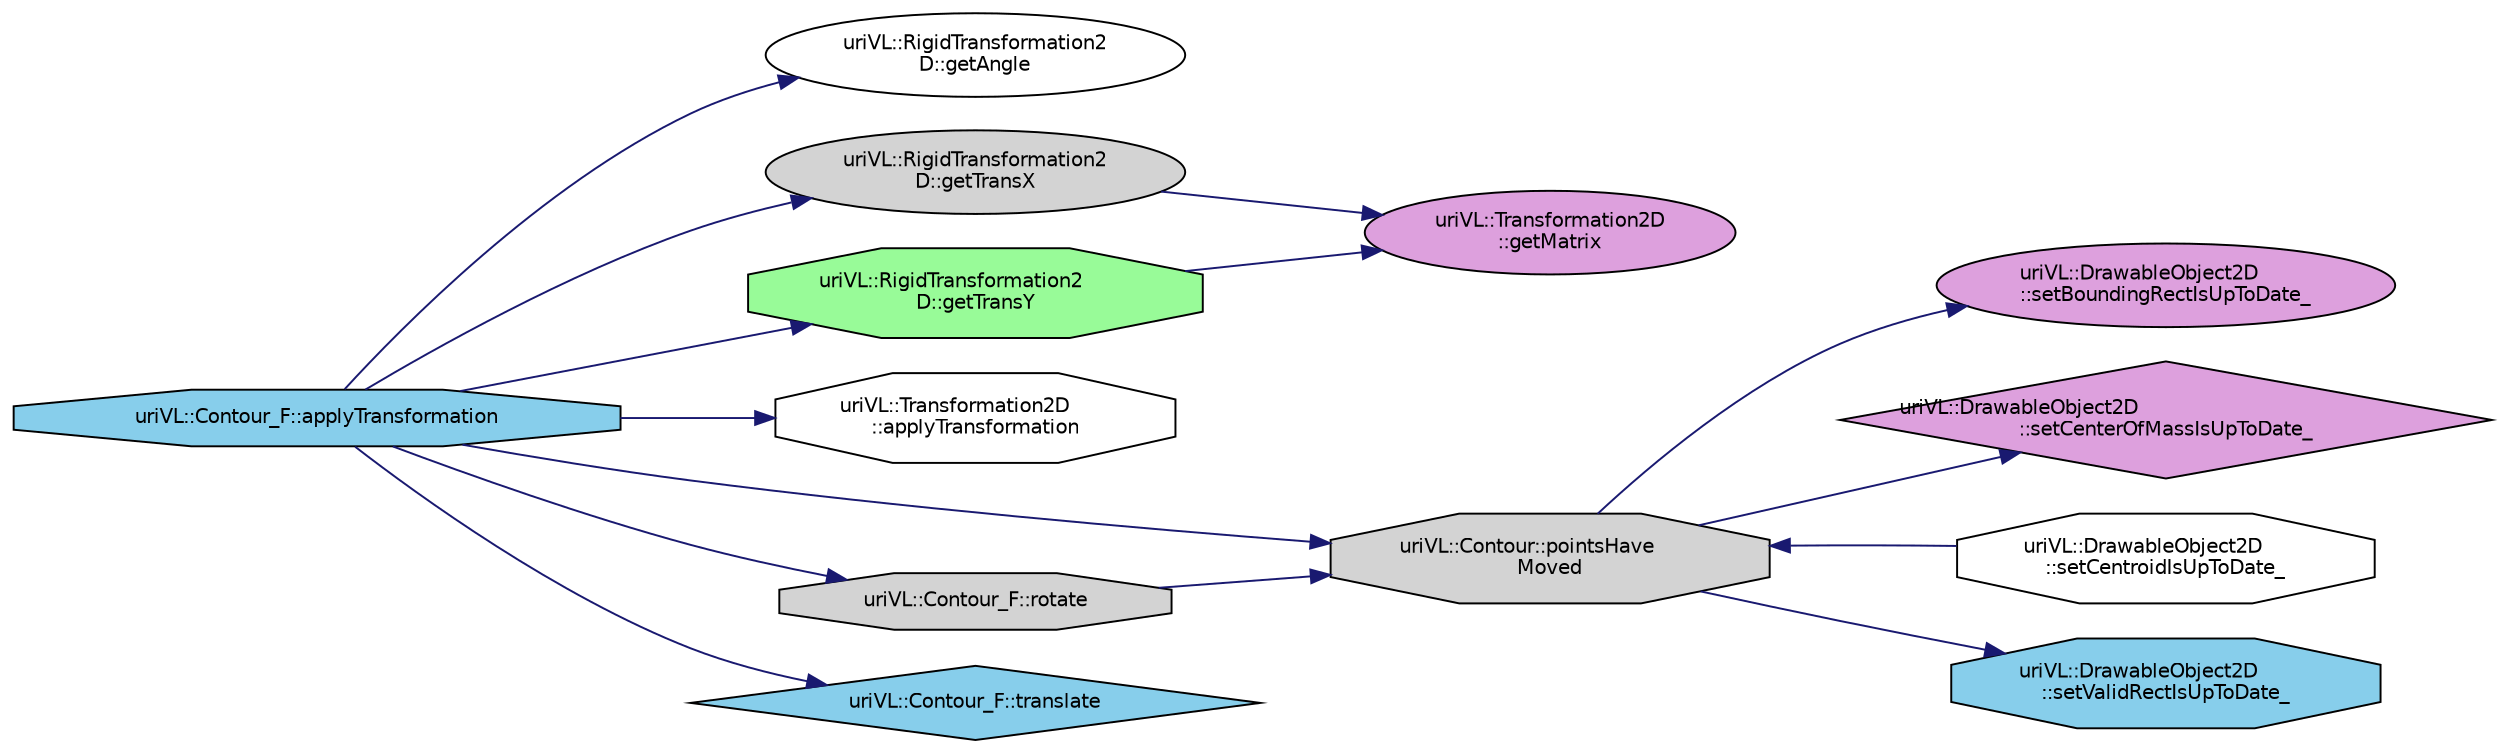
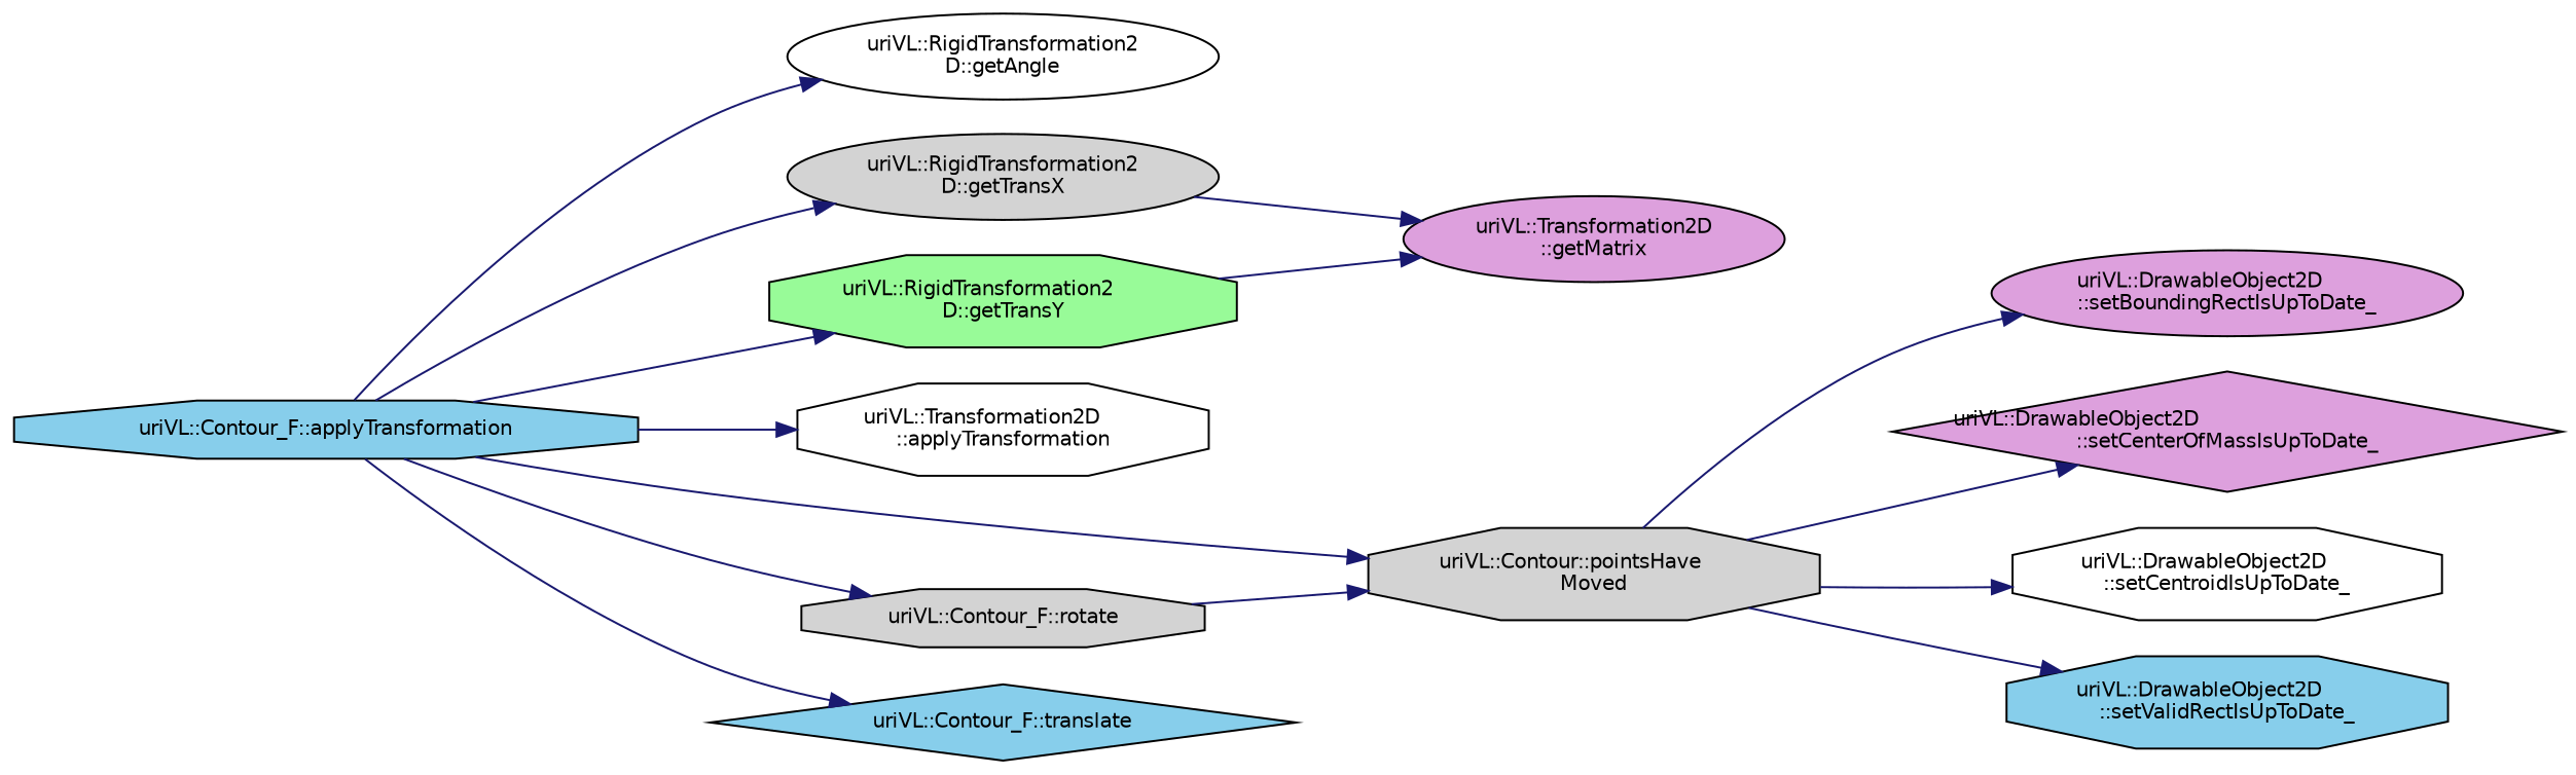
  digraph {
    rankdir=LR
    node [color=black fillcolor=skyblue fontname=Helvetica fontsize=10 shape=octagon style=filled]
    edge [color=midnightblue fontname=Helvetica fontsize=10 labelfontname=Helvetica labelfontsize=10 style=solid]
    n1 [fontcolor=black height=0.2 label="uriVL::Contour_F::applyTransformation" width=0.4]
    n2 [fillcolor=white height=0.2 label="uriVL::RigidTransformation2\lD::getAngle" shape=ellipse width=0.4]
    n3 [fillcolor=lightgrey height=0.2 label="uriVL::RigidTransformation2\lD::getTransX" shape=ellipse width=0.4]
    n4 [fillcolor=palegreen height=0.2 label="uriVL::RigidTransformation2\lD::getTransY" width=0.4]
    n5 [fillcolor=white height=0.2 label="uriVL::Transformation2D\l::applyTransformation" width=0.4]
    n6 [fillcolor=lightgrey height=0.2 label="uriVL::Contour::pointsHave\lMoved" width=0.4]
    n7 [fillcolor=lightgrey height=0.2 label="uriVL::Contour_F::rotate" width=0.4]
    n8 [height=0.2 label="uriVL::Contour_F::translate" shape=diamond width=0.4]
    n9 [fillcolor=plum height=0.2 label="uriVL::Transformation2D\l::getMatrix" shape=ellipse width=0.4]
    n10 [fillcolor=plum height=0.2 label="uriVL::DrawableObject2D\l::setBoundingRectIsUpToDate_" shape=ellipse width=0.4]
    n11 [fillcolor=plum height=0.2 label="uriVL::DrawableObject2D\l::setCenterOfMassIsUpToDate_" shape=diamond width=0.4]
    n12 [fillcolor=white height=0.2 label="uriVL::DrawableObject2D\l::setCentroidIsUpToDate_" width=0.4]
    n13 [height=0.2 label="uriVL::DrawableObject2D\l::setValidRectIsUpToDate_" width=0.4]
    n1 -> n2
    n1 -> n3
    n1 -> n4
    n1 -> n5
    n1 -> n6
    n1 -> n7
    n1 -> n8
    n3 -> n9
    n4 -> n9
    n6 -> n10
    n6 -> n11
-   n12 -> n6
+   n6 -> n12
    n6 -> n13
    n7 -> n6
  }
